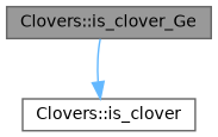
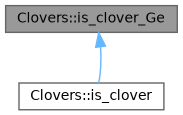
  digraph {
    rankdir=TB
    node [fontname=Helvetica fontsize=10 shape=box style=filled]
    n1 [color=gray40 fillcolor=grey60 fontcolor=black height=0.2 label="Clovers::is_clover_Ge" width=0.4]
    n2 [color=grey40 fillcolor=white height=0.2 label="Clovers::is_clover" width=0.4]
-   n1 -> n2 [color=steelblue1 fontname=Helvetica fontsize=10 labelfontname=Helvetica labelfontsize=10 style=solid]
+   n2 -> n1 [color=steelblue1 fontname=Helvetica fontsize=10 labelfontname=Helvetica labelfontsize=10 style=solid]
  }
